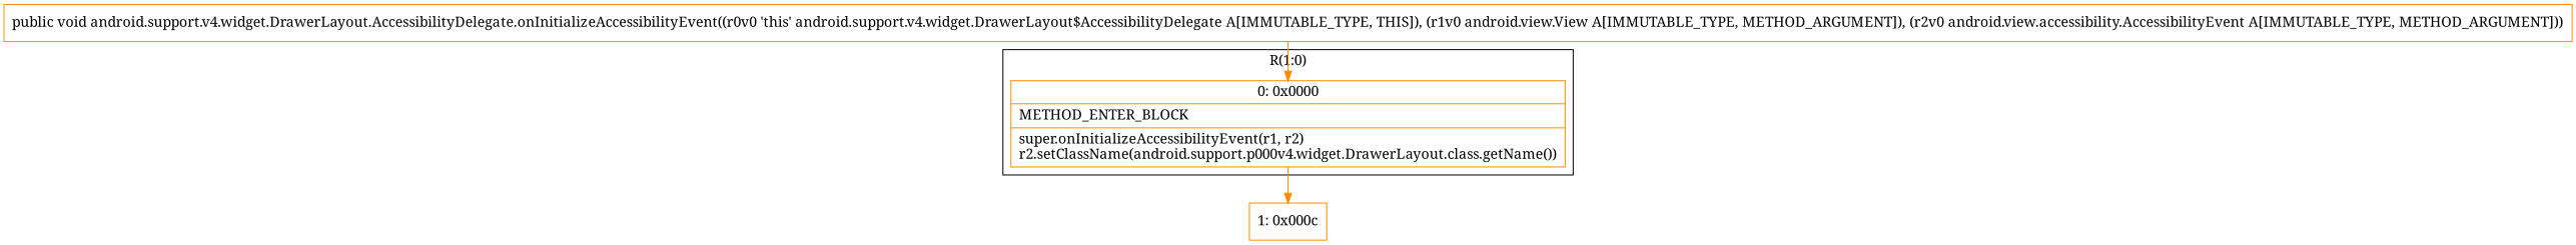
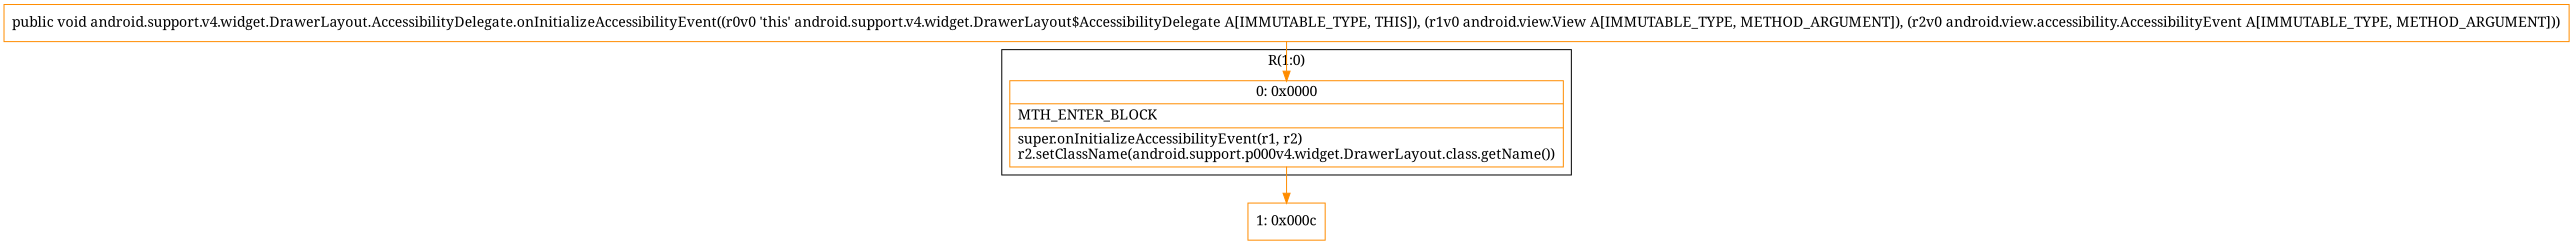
  digraph {
    fontname="Noto Serif"
    node [color=darkorange shape=record fontname="Noto Serif"]
    edge [color=darkorange fontname="Noto Serif"]
-   n1 [label="{0\:\ 0x0000|METHOD_ENTER_BLOCK\l|super.onInitializeAccessibilityEvent(r1, r2)\lr2.setClassName(android.support.p000v4.widget.DrawerLayout.class.getName())\l}"]
+   n1 [label="{0\:\ 0x0000|MTH_ENTER_BLOCK\l|super.onInitializeAccessibilityEvent(r1, r2)\lr2.setClassName(android.support.p000v4.widget.DrawerLayout.class.getName())\l}"]
    n2 [label="{1\:\ 0x000c}"]
    n3 [label="{public void android.support.v4.widget.DrawerLayout.AccessibilityDelegate.onInitializeAccessibilityEvent((r0v0 'this' android.support.v4.widget.DrawerLayout$AccessibilityDelegate A[IMMUTABLE_TYPE, THIS]), (r1v0 android.view.View A[IMMUTABLE_TYPE, METHOD_ARGUMENT]), (r2v0 android.view.accessibility.AccessibilityEvent A[IMMUTABLE_TYPE, METHOD_ARGUMENT])) }"]
    subgraph cluster_1 {
      label="R(1:0)"
      n1
    }
    n1 -> n2
    n3 -> n1
  }
